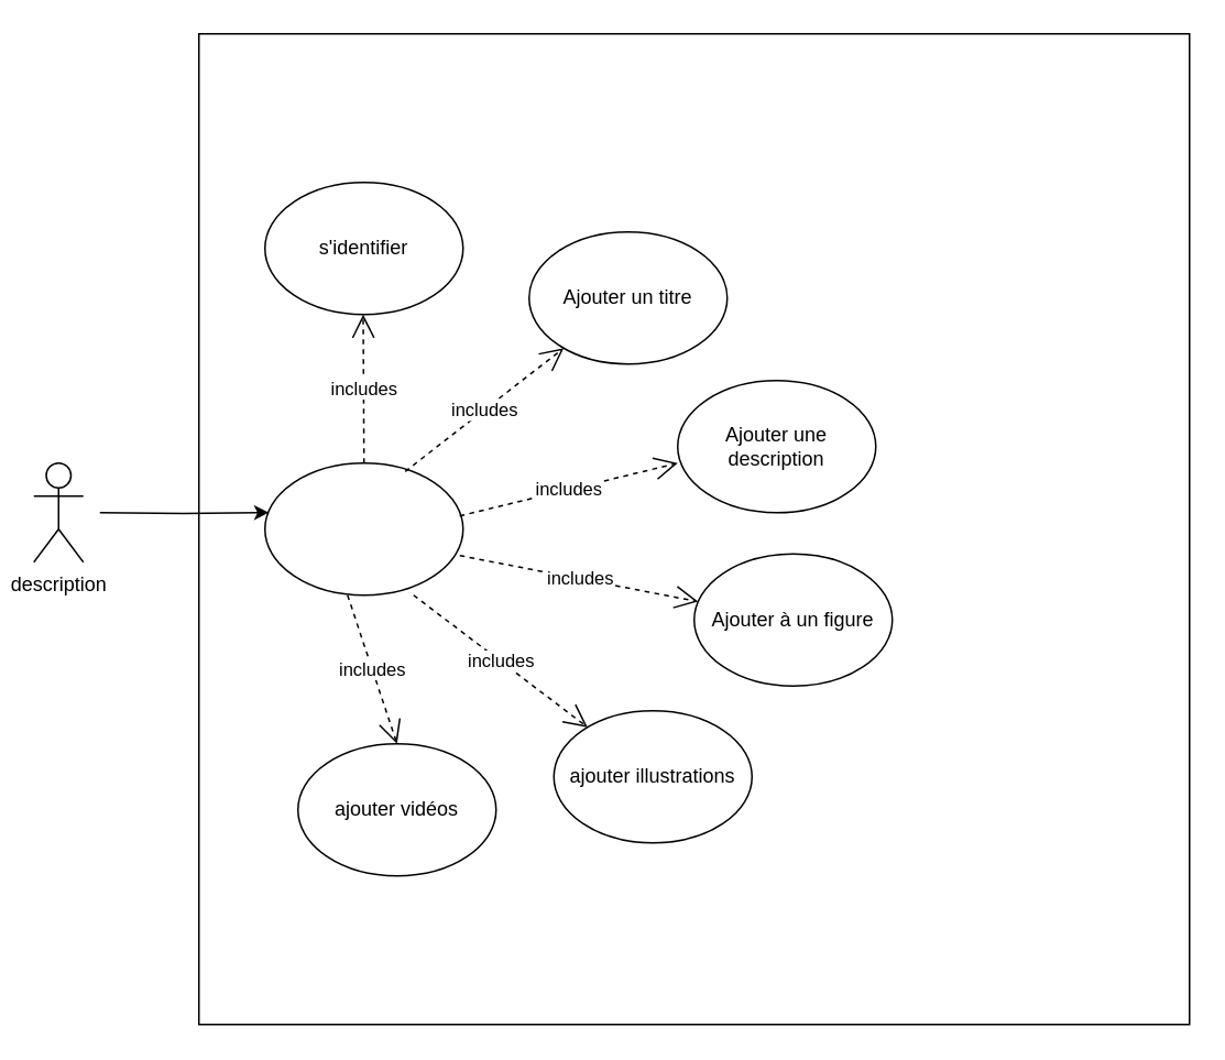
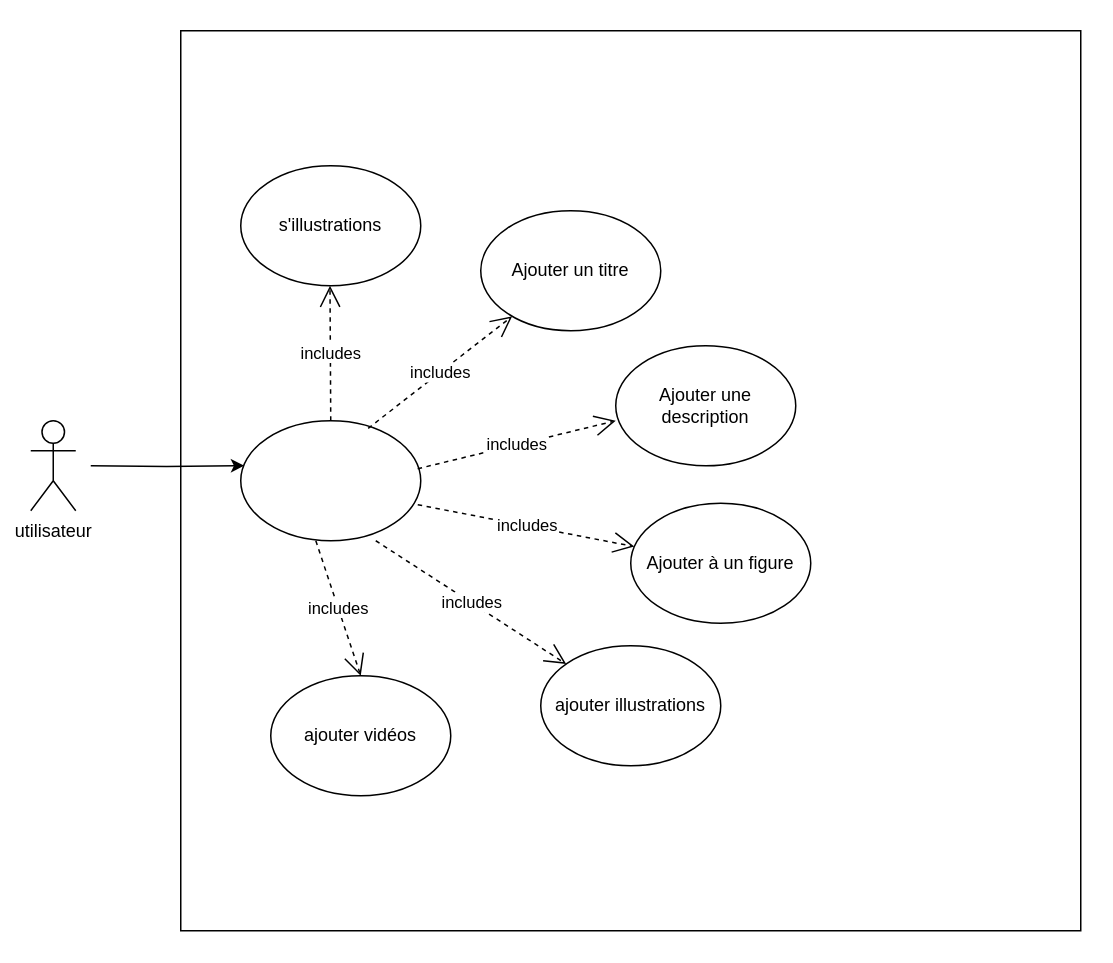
  <mxCell id="0" />
  <mxCell id="1" parent="0" />
  <mxCell id="2" value="" style="whiteSpace=wrap;html=1;aspect=fixed;" vertex="1" parent="1"><mxGeometry x="120" y="20" width="600" height="600" as="geometry" /></mxCell>
- <mxCell id="3" value="description" style="shape=umlActor;verticalLabelPosition=bottom;verticalAlign=top;html=1;outlineConnect=0;" vertex="1" parent="1"><mxGeometry x="20" y="280" width="30" height="60" as="geometry" /></mxCell>
+ <mxCell id="3" value="utilisateur" style="shape=umlActor;verticalLabelPosition=bottom;verticalAlign=top;html=1;outlineConnect=0;" vertex="1" parent="1"><mxGeometry x="20" y="280" width="30" height="60" as="geometry" /></mxCell>
  <mxCell id="4" value="" style="ellipse;whiteSpace=wrap;html=1;" vertex="1" parent="1"><mxGeometry x="160" y="280" width="120" height="80" as="geometry" /></mxCell>
- <mxCell id="5" value="s'identifier" style="ellipse;whiteSpace=wrap;html=1;" vertex="1" parent="1"><mxGeometry x="160" y="110" width="120" height="80" as="geometry" /></mxCell>
+ <mxCell id="5" value="s'illustrations" style="ellipse;whiteSpace=wrap;html=1;" vertex="1" parent="1"><mxGeometry x="160" y="110" width="120" height="80" as="geometry" /></mxCell>
  <mxCell id="6" value="includes" style="endArrow=open;endSize=12;dashed=1;html=1;rounded=0;entryX=0.5;entryY=1;entryDx=0;entryDy=0;" edge="1" parent="1"><mxGeometry width="160" relative="1" as="geometry"><mxPoint x="220" y="280" as="sourcePoint" /><mxPoint x="219.5" y="190" as="targetPoint" /></mxGeometry></mxCell>
  <mxCell id="7" value="Ajouter un titre" style="ellipse;whiteSpace=wrap;html=1;" vertex="1" parent="1"><mxGeometry x="320" y="140" width="120" height="80" as="geometry" /></mxCell>
  <mxCell id="8" value="Ajouter une description" style="ellipse;whiteSpace=wrap;html=1;" vertex="1" parent="1"><mxGeometry x="410" y="230" width="120" height="80" as="geometry" /></mxCell>
  <mxCell id="9" value="includes" style="endArrow=open;endSize=12;dashed=1;html=1;rounded=0;exitX=0.708;exitY=0.063;exitDx=0;exitDy=0;exitPerimeter=0;" edge="1" parent="1" source="4" target="7"><mxGeometry width="160" relative="1" as="geometry"><mxPoint x="230" y="290" as="sourcePoint" /><mxPoint x="229.5" y="200" as="targetPoint" /></mxGeometry></mxCell>
  <mxCell id="10" value="includes" style="endArrow=open;endSize=12;dashed=1;html=1;rounded=0;exitX=0.983;exitY=0.4;exitDx=0;exitDy=0;exitPerimeter=0;" edge="1" parent="1" source="4"><mxGeometry width="160" relative="1" as="geometry"><mxPoint x="314" y="355" as="sourcePoint" /><mxPoint x="410" y="280" as="targetPoint" /></mxGeometry></mxCell>
  <mxCell id="11" value="Ajouter à un figure" style="ellipse;whiteSpace=wrap;html=1;" vertex="1" parent="1"><mxGeometry x="420" y="335" width="120" height="80" as="geometry" /></mxCell>
  <mxCell id="12" value="includes" style="endArrow=open;endSize=12;dashed=1;html=1;rounded=0;exitX=0.983;exitY=0.4;exitDx=0;exitDy=0;exitPerimeter=0;" edge="1" parent="1" target="11"><mxGeometry width="160" relative="1" as="geometry"><mxPoint x="278" y="336" as="sourcePoint" /><mxPoint x="410" y="304" as="targetPoint" /></mxGeometry></mxCell>
- <mxCell id="13" value="ajouter illustrations" style="ellipse;whiteSpace=wrap;html=1;" vertex="1" parent="1"><mxGeometry x="335" y="430" width="120" height="80" as="geometry" /></mxCell>
+ <mxCell id="13" value="ajouter illustrations" style="ellipse;whiteSpace=wrap;html=1;" vertex="1" parent="1"><mxGeometry x="360" y="430" width="120" height="80" as="geometry" /></mxCell>
  <mxCell id="14" value="includes" style="endArrow=open;endSize=12;dashed=1;html=1;rounded=0;exitX=0.983;exitY=0.4;exitDx=0;exitDy=0;exitPerimeter=0;" edge="1" parent="1" target="13"><mxGeometry width="160" relative="1" as="geometry"><mxPoint x="250" y="360" as="sourcePoint" /><mxPoint x="394" y="388" as="targetPoint" /></mxGeometry></mxCell>
  <mxCell id="15" value="ajouter vidéos" style="ellipse;whiteSpace=wrap;html=1;" vertex="1" parent="1"><mxGeometry x="180" y="450" width="120" height="80" as="geometry" /></mxCell>
  <mxCell id="16" value="includes" style="endArrow=open;endSize=12;dashed=1;html=1;rounded=0;exitX=0.417;exitY=1;exitDx=0;exitDy=0;exitPerimeter=0;entryX=0.5;entryY=0;entryDx=0;entryDy=0;" edge="1" parent="1" source="4" target="15"><mxGeometry width="160" relative="1" as="geometry"><mxPoint x="260" y="370" as="sourcePoint" /><mxPoint x="387" y="452" as="targetPoint" /></mxGeometry></mxCell>
  <mxCell id="17" style="edgeStyle=orthogonalEdgeStyle;rounded=0;orthogonalLoop=1;jettySize=auto;html=1;entryX=0.02;entryY=0.374;entryDx=0;entryDy=0;entryPerimeter=0;" edge="1" parent="1" target="4"><mxGeometry relative="1" as="geometry"><mxPoint x="60" y="310" as="sourcePoint" /><mxPoint x="160" y="311" as="targetPoint" /></mxGeometry></mxCell>
